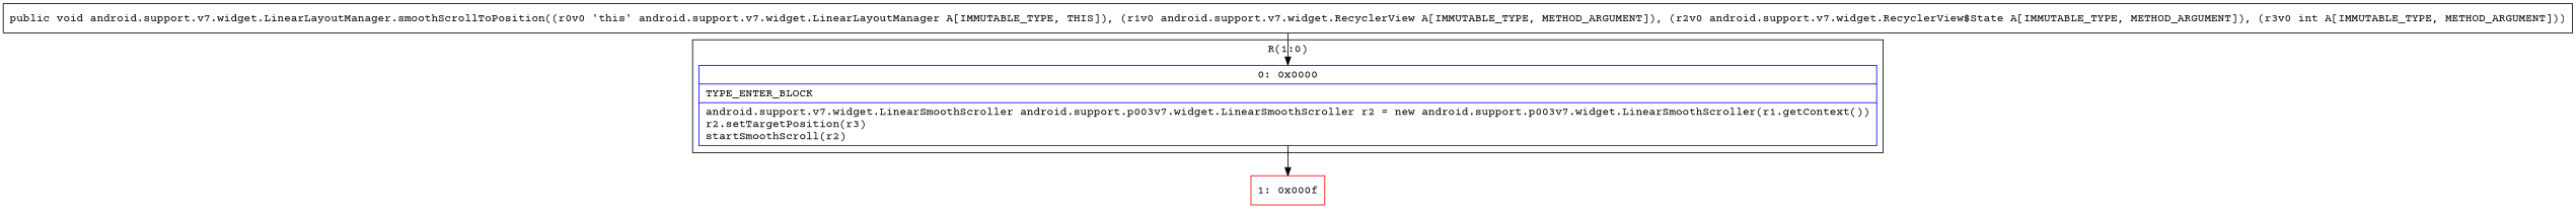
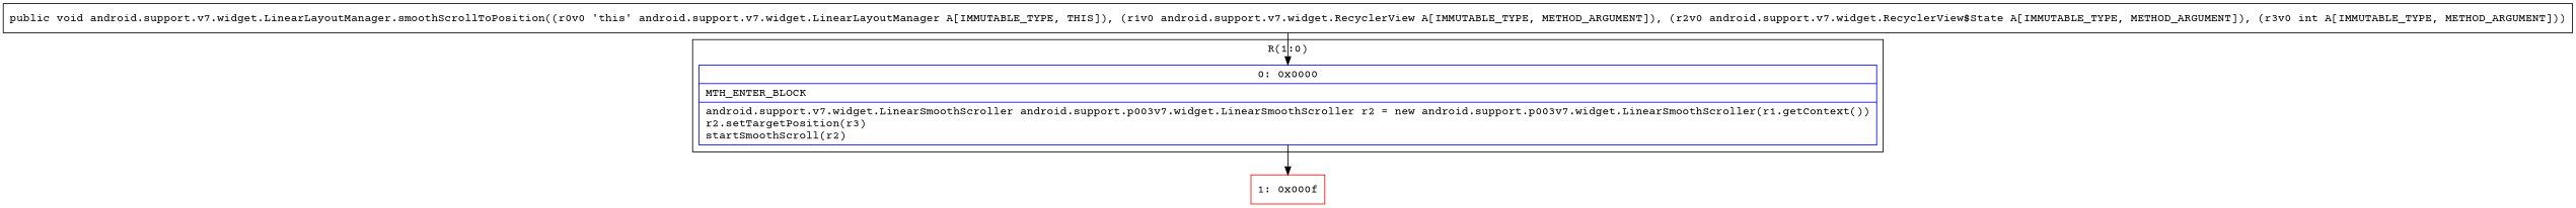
  digraph {
    fontname="Courier Prime"
    node [shape=record fontname="Courier Prime"]
    edge [fontname="Courier Prime"]
-   n1 [color=blue label="{0\:\ 0x0000|TYPE_ENTER_BLOCK\l|android.support.v7.widget.LinearSmoothScroller android.support.p003v7.widget.LinearSmoothScroller r2 = new android.support.p003v7.widget.LinearSmoothScroller(r1.getContext())\lr2.setTargetPosition(r3)\lstartSmoothScroll(r2)\l}"]
+   n1 [color=blue label="{0\:\ 0x0000|MTH_ENTER_BLOCK\l|android.support.v7.widget.LinearSmoothScroller android.support.p003v7.widget.LinearSmoothScroller r2 = new android.support.p003v7.widget.LinearSmoothScroller(r1.getContext())\lr2.setTargetPosition(r3)\lstartSmoothScroll(r2)\l}"]
    n2 [color=red label="{1\:\ 0x000f}"]
    n3 [label="{public void android.support.v7.widget.LinearLayoutManager.smoothScrollToPosition((r0v0 'this' android.support.v7.widget.LinearLayoutManager A[IMMUTABLE_TYPE, THIS]), (r1v0 android.support.v7.widget.RecyclerView A[IMMUTABLE_TYPE, METHOD_ARGUMENT]), (r2v0 android.support.v7.widget.RecyclerView$State A[IMMUTABLE_TYPE, METHOD_ARGUMENT]), (r3v0 int A[IMMUTABLE_TYPE, METHOD_ARGUMENT])) }"]
    subgraph cluster_1 {
      label="R(1:0)"
      n1
    }
    n1 -> n2
    n3 -> n1
  }
